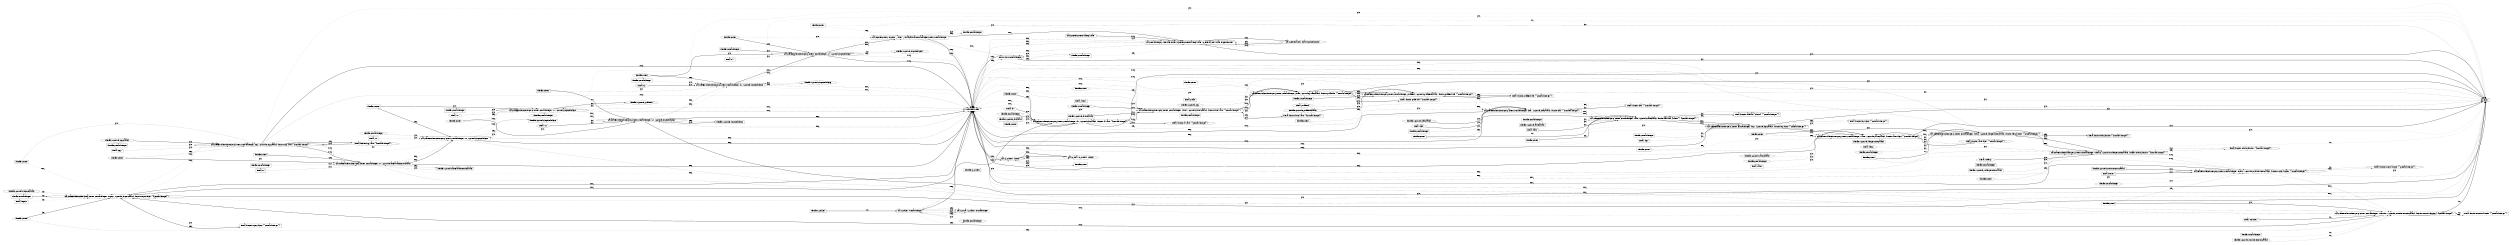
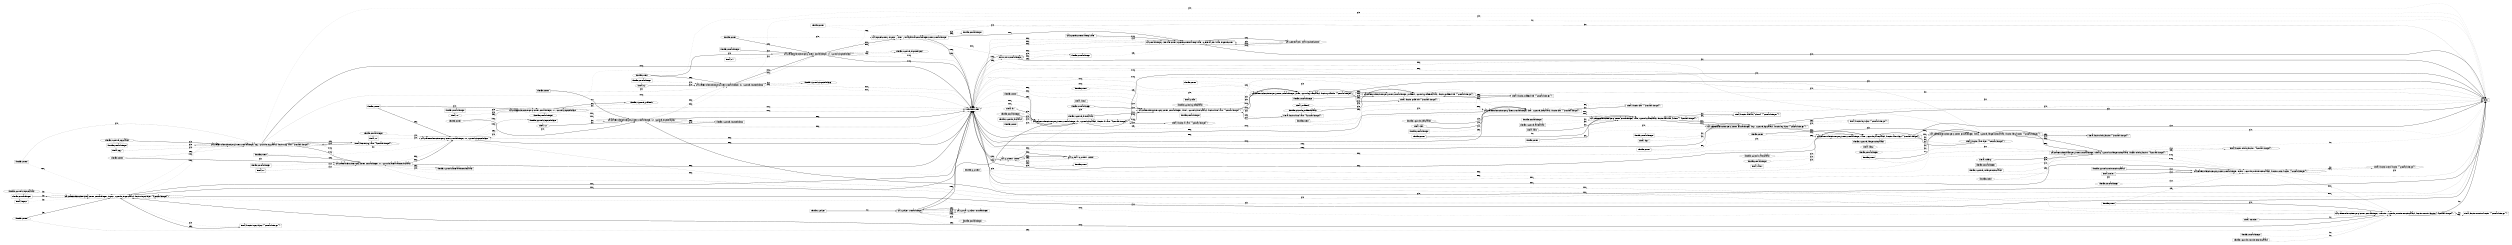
  digraph {
    rankdir=LR
    node [shape=ellipse]
    edge [style=dashed]
    n1 [label="(Call,createBoundFunctionProperty(context, commandLineAPI, \"inspect\", V8Console::inspectCallback, \"function inspect(object) { [Command Line API] }\"))"]
    n2 [label="(Call,createBoundFunctionProperty(context, commandLineAPI, \"copy\", V8Console::copyCallback, \"function copy(value) { [Command Line API] }\"))"]
    n3 [label="(Literal,\"function inspect(object) { [Command Line API] }\")" shape=note]
    n4 [label="(MethodReturn,RET)" shape=note]
    n5 [label="(Block,)" shape=note]
    n6 [label="(Call,createBoundFunctionProperty(context, commandLineAPI, \"$_\", V8Console::lastEvaluationResultCallback))" shape=box]
    n7 [label="(Literal,\"function copy(value) { [Command Line API] }\")"]
    n8 [label="(Call,v8::Context> context)"]
    n9 [label="(Return,return commandLineAPI;)" shape=note]
    n10 [label="(Call,createBoundFunctionProperty(context, commandLineAPI, \"unmonitor\", V8Console::unmonitorFunctionCallback, \"function unmonitor(function) { [Command Line API] }\"))" shape=note]
    n11 [label="(Literal,\"function unmonitor(function) { [Command Line API] }\")" shape=note]
    n12 [label="(Call,createBoundFunctionProperty(context, commandLineAPI, \"monitor\", V8Console::monitorFunctionCallback, \"function monitor(function) { [Command Line API] }\"))"]
    n13 [label="(Literal,\"function monitor(function) { [Command Line API] }\")"]
    n14 [label="(Call,createBoundFunctionProperty(context, commandLineAPI, \"undebug\", V8Console::undebugFunctionCallback, \"function undebug(function) { [Command Line API] }\"))" shape=note]
    n15 [label="(Literal,\"function undebug(function) { [Command Line API] }\")"]
    n16 [label="(Call,createBoundFunctionProperty(context, commandLineAPI, \"debug\", V8Console::debugFunctionCallback, \"function debug(function) { [Command Line API] }\"))" shape=box]
    n17 [label="(Literal,\"function debug(function) { [Command Line API] }\")" shape=note]
    n18 [label="(Call,createBoundFunctionProperty(context, commandLineAPI, \"values\", V8Console::valuesCallback, \"function values(object) { [Command Line API] }\"))" shape=note]
    n19 [label="(Literal,\"function values(object) { [Command Line API] }\")"]
    n20 [label="(Call,createBoundFunctionProperty(context, commandLineAPI, \"keys\", V8Console::keysCallback, \"function keys(object) { [Command Line API] }\"))" shape=note]
    n21 [label="(Literal,\"function keys(object) { [Command Line API] }\")" shape=note]
    n22 [label="(Call,createBoundFunctionProperty(context, commandLineAPI, \"table\", V8Console::tableCallback, \"function table(data, [columns]) { [Command Line API] }\"))" shape=box]
    n23 [label="(Literal,\"function table(data, [columns]) { [Command Line API] }\")" shape=note]
    n24 [label="(Call,createBoundFunctionProperty(context, commandLineAPI, \"clear\", V8Console::clearCallback, \"function clear() { [Command Line API] }\"))" shape=box]
    n25 [label="(Literal,\"function clear() { [Command Line API] }\")" shape=box]
    n26 [label="(Call,createBoundFunctionProperty(context, commandLineAPI, \"profileEnd\", V8Console::profileEndCallback, \"function profileEnd(title) { [Command Line API] }\"))" shape=note]
    n27 [label="(Literal,\"function profileEnd(title) { [Command Line API] }\")" shape=box]
    n28 [label="(Call,createBoundFunctionProperty(context, commandLineAPI, \"profile\", V8Console::profileCallback, \"function profile(title) { [Command Line API] }\"))" shape=box]
    n29 [label="(Literal,\"function profile(title) { [Command Line API] }\")" shape=box]
    n30 [label="(Call,createBoundFunctionProperty(context, commandLineAPI, \"dirxml\", V8Console::dirxmlCallback, \"function dirxml(value) { [Command Line API] }\"))" shape=note]
    n31 [label="(Literal,\"function dirxml(value) { [Command Line API] }\")" shape=box]
    n32 [label="(Call,createBoundFunctionProperty(context, commandLineAPI, \"dir\", V8Console::dirCallback, \"function dir(value) { [Command Line API] }\"))" shape=note]
    n33 [label="(Literal,\"function dir(value) { [Command Line API] }\")"]
    n34 [label="(Call,v8::Local<v8::Context> context)"]
    n35 [label="(Identifier,context)" shape=note]
    n36 [label="(Call,v8::Object> commandLineAPI)" shape=box]
    n37 [label="(Identifier,commandLineAPI)"]
    n38 [label="(Call,v8::Local<v8::Object> commandLineAPI)" shape=box]
    n39 [label="(Call,createBoundFunctionProperty(context, commandLineAPI, \"$0\", V8Console::inspectedObject0))" shape=note]
    n40 [label="(Identifier,V8Console::lastEvaluationResultCallback)" shape=note]
    n41 [label="(Call,createBoundFunctionProperty(context, commandLineAPI, \"$1\", V8Console::inspectedObject1))"]
    n42 [label="(Identifier,V8Console::inspectedObject0)" shape=box]
    n43 [label="(Call,createBoundFunctionProperty(context, commandLineAPI, \"$2\", V8Console::inspectedObject2))"]
    n44 [label="(Identifier,V8Console::profileEnd1)"]
    n45 [label="(Call,createBoundFunctionProperty(context, commandLineAPI, \"$3\", V8Console::inspectedObject3))" shape=note]
    n46 [label="(Identifier,V8Console::inspectedObject2)" shape=box]
    n47 [label="(Call,createBoundFunctionProperty(context, commandLineAPI, \"$4\", V8Console::inspectedObject4))"]
    n48 [label="(Identifier,V8Console::inspectedObject3)"]
    n49 [label="(Call,inspectedContext->inspector()->client()->installAdditionalCommandLineAPI(context, commandLineAPI))" shape=box]
    n50 [label="(Identifier,V8Console::inspectedObject4)"]
    n51 [label="(Call,commandLineAPI->SetPrivate(context, inspectedContextPrivateKey(isolate), v8::External::New(isolate, inspectedContext)))" shape=note]
    n52 [label="(Identifier,commandLineAPI)" shape=box]
    n53 [label="(Call,v8::External::New(isolate, inspectedContext))"]
    n54 [label="(Identifier,commandLineAPI)" shape=note]
    n55 [label="(Identifier,context)"]
    n56 [label="(Identifier,commandLineAPI)"]
    n57 [label="(Identifier,commandLineAPI)" shape=note]
    n58 [label="(Identifier,context)" shape=box]
    n59 [label="(Literal,\"$4\")" shape=box]
    n60 [label="(Identifier,commandLineAPI)" shape=box]
    n61 [label="(Identifier,v8::Context)" shape=note]
    n62 [label="(Literal,\"$_\")" shape=note]
    n63 [label="(Identifier,commandLineAPI)"]
    n64 [label="(Identifier,V8Console::monitorFunctionCallback)" shape=box]
    n65 [label="(Literal,\"keys\")" shape=box]
    n66 [label="(Identifier,context)" shape=box]
    n67 [label="(Identifier,commandLineAPI)"]
    n68 [label="(Identifier,context)" shape=box]
    n69 [label="(Identifier,commandLineAPI)"]
    n70 [label="(Identifier,V8Console::tableCallback)" shape=note]
    n71 [label="(Identifier,V8Console::dirCallback)" shape=note]
    n72 [label="(Identifier,context)"]
    n73 [label="(Identifier,commandLineAPI)" shape=note]
    n74 [label="(Identifier,context)" shape=note]
    n75 [label="(Literal,\"undebug\")"]
    n76 [label="(Identifier,V8Console::copyCallback)"]
-   n77 [label="(Identifier,V8Console::copy)"]
+   n77 [label="(Identifier,V8Console::profileCallback)"]
    n78 [label="(Identifier,context)" shape=note]
    n79 [label="(Identifier,context)" shape=note]
    n80 [label="(Call,inspectedContextPrivateKey(isolate))" shape=box]
    n81 [label="(Identifier,V8Console::dirxmlCallback)" shape=box]
    n82 [label="(Literal,\"$3\")"]
    n83 [label="(Identifier,context)" shape=note]
    n84 [label="(Identifier,context)"]
    n85 [label="(Identifier,V8Console::clearCallback)"]
    n86 [label="(Identifier,commandLineAPI)" shape=box]
    n87 [label="(Identifier,V8Console::debugFunctionCallback)" shape=box]
    n88 [label="(Identifier,V8Console::unmonitorFunctionCallback)" shape=box]
    n89 [label="(Literal,\"inspect\")" shape=box]
    n90 [label="(Identifier,context)"]
    n91 [label="(Identifier,context)"]
    n92 [label="(Identifier,context)" shape=box]
    n93 [label="(Literal,\"clear\")"]
    n94 [label="(Identifier,commandLineAPI)" shape=note]
    n95 [label="(Identifier,commandLineAPI)" shape=box]
    n96 [label="(Identifier,context)" shape=note]
    n97 [label="(Identifier,V8Console::inspectCallback)"]
    n98 [label="(Identifier,commandLineAPI)" shape=note]
    n99 [label="(Identifier,context)" shape=box]
    n100 [label="(Literal,\"debug\")"]
    n101 [label="(Identifier,commandLineAPI)" shape=box]
    n102 [label="(Literal,\"profileEnd\")"]
    n103 [label="(Identifier,context)"]
    n104 [label="(Literal,\"$1\")"]
    n105 [label="(Literal,\"unmonitor\")" shape=box]
    n106 [label="(Identifier,v8::Object)" shape=note]
    n107 [label="(Identifier,V8Console::valuesCallback)"]
    n108 [label="(Identifier,commandLineAPI)" shape=box]
    n109 [label="(Identifier,commandLineAPI)"]
    n110 [label="(Identifier,commandLineAPI)" shape=box]
    n111 [label="(Identifier,commandLineAPI)"]
    n112 [label="(Identifier,context)"]
    n113 [label="(Identifier,context)" shape=box]
    n114 [label="(Identifier,context)" shape=box]
    n115 [label="(Literal,\"monitor\")" shape=note]
    n116 [label="(Identifier,V8Console::undebugFunctionCallback)" shape=note]
    n117 [label="(Literal,\"profile\")" shape=box]
    n118 [label="(Literal,\"$0\")" shape=box]
    n119 [label="(Identifier,context)" shape=note]
    n120 [label="(Literal,\"copy\")" shape=note]
    n121 [label="(Literal,\"values\")" shape=box]
    n122 [label="(Identifier,commandLineAPI)" shape=note]
    n123 [label="(Literal,\"table\")" shape=note]
    n124 [label="(Identifier,context)" shape=note]
    n125 [label="(Identifier,context)"]
    n126 [label="(Literal,\"$2\")"]
    n127 [label="(Identifier,commandLineAPI)" shape=box]
    n128 [label="(Literal,\"dirxml\")" shape=note]
    n129 [label="(Literal,\"dir\")"]
    n130 [label="(Identifier,V8Console::profileEndCallback)"]
    n131 [label="(Identifier,commandLineAPI)" shape=note]
    n132 [label="(Identifier,commandLineAPI)"]
    n1 -> n2 [label="DDG: " style=dotted]
    n1 -> n2 [label="DDG: " style=dotted]
    n1 -> n3 [label="CFG: " style=bold]
    n1 -> n4 [label="DDG: " style=bold]
    n1 -> n4 [label="DDG: " style=bold]
    n1 -> n5 [label="AST: " style=bold]
    n2 -> n4 [label="DDG: "]
    n2 -> n4 [label="DDG: " style=bold]
    n2 -> n5 [label="AST: " style=dotted]
    n2 -> n6 [label="DDG: " style=bold]
    n2 -> n6 [label="DDG: "]
    n2 -> n7 [label="CFG: " style=bold]
    n3 -> n1 [label="AST: " style=dotted]
    n4 -> n8 [label="DDG: " style=bold]
    n4 -> n9 [label="CFG: "]
    n6 -> n4 [label="DDG: " style=bold]
    n6 -> n4 [label="DDG: " style=dotted]
    n6 -> n5 [label="AST: "]
    n6 -> n39 [label="DDG: " style=bold]
    n6 -> n39 [label="DDG: "]
    n6 -> n40 [label="CFG: "]
    n7 -> n2 [label="AST: " style=bold]
    n8 -> n32 [label="DDG: "]
    n8 -> n34 [label="AST: "]
    n8 -> n34 [label="DDG: " style=bold]
    n8 -> n34 [label="DDG: " style=bold]
    n8 -> n35 [label="CFG: " style=dotted]
    n9 -> n4 [label="DDG: " style=bold]
    n9 -> n5 [label="AST: " style=bold]
    n9 -> n54 [label="CFG: "]
    n10 -> n1 [label="DDG: " style=bold]
    n10 -> n1 [label="DDG: " style=dotted]
    n10 -> n4 [label="DDG: "]
    n10 -> n4 [label="DDG: "]
    n10 -> n5 [label="AST: " style=bold]
    n10 -> n11 [label="CFG: " style=dotted]
    n11 -> n10 [label="AST: "]
    n12 -> n4 [label="DDG: "]
    n12 -> n4 [label="DDG: " style=bold]
    n12 -> n5 [label="AST: "]
    n12 -> n10 [label="DDG: "]
    n12 -> n10 [label="DDG: " style=dotted]
    n12 -> n13 [label="CFG: "]
    n13 -> n12 [label="AST: "]
    n14 -> n4 [label="DDG: "]
    n14 -> n4 [label="DDG: " style=dotted]
    n14 -> n5 [label="AST: " style=dotted]
    n14 -> n12 [label="DDG: " style=dotted]
    n14 -> n12 [label="DDG: "]
    n14 -> n15 [label="CFG: "]
    n15 -> n14 [label="AST: "]
    n16 -> n4 [label="DDG: "]
    n16 -> n4 [label="DDG: "]
    n16 -> n5 [label="AST: " style=dotted]
    n16 -> n14 [label="DDG: " style=bold]
    n16 -> n14 [label="DDG: " style=bold]
    n16 -> n17 [label="CFG: " style=bold]
    n17 -> n16 [label="AST: " style=dotted]
    n18 -> n4 [label="DDG: " style=bold]
    n18 -> n4 [label="DDG: "]
    n18 -> n5 [label="AST: " style=bold]
    n18 -> n16 [label="DDG: " style=dotted]
    n18 -> n16 [label="DDG: "]
    n18 -> n19 [label="CFG: "]
    n19 -> n18 [label="AST: " style=bold]
    n20 -> n4 [label="DDG: " style=dotted]
    n20 -> n4 [label="DDG: " style=bold]
    n20 -> n5 [label="AST: " style=bold]
    n20 -> n18 [label="DDG: " style=bold]
    n20 -> n18 [label="DDG: "]
    n20 -> n21 [label="CFG: "]
    n21 -> n20 [label="AST: " style=dotted]
    n22 -> n4 [label="DDG: "]
    n22 -> n4 [label="DDG: " style=bold]
    n22 -> n5 [label="AST: "]
    n22 -> n20 [label="DDG: " style=bold]
    n22 -> n20 [label="DDG: " style=bold]
    n22 -> n23 [label="CFG: "]
    n23 -> n22 [label="AST: " style=bold]
    n24 -> n4 [label="DDG: " style=dotted]
    n24 -> n4 [label="DDG: " style=bold]
    n24 -> n5 [label="AST: " style=dotted]
    n24 -> n22 [label="DDG: "]
    n24 -> n22 [label="DDG: " style=dotted]
    n24 -> n25 [label="CFG: " style=dotted]
    n25 -> n24 [label="AST: " style=bold]
    n26 -> n4 [label="DDG: " style=dotted]
    n26 -> n4 [label="DDG: "]
    n26 -> n5 [label="AST: "]
    n26 -> n24 [label="DDG: "]
    n26 -> n24 [label="DDG: "]
    n26 -> n27 [label="CFG: " style=bold]
    n27 -> n26 [label="AST: " style=bold]
    n28 -> n4 [label="DDG: "]
    n28 -> n4 [label="DDG: " style=dotted]
    n28 -> n5 [label="AST: " style=bold]
    n28 -> n26 [label="DDG: "]
    n28 -> n26 [label="DDG: " style=bold]
    n28 -> n29 [label="CFG: " style=dotted]
    n29 -> n28 [label="AST: " style=bold]
    n30 -> n4 [label="DDG: " style=dotted]
    n30 -> n4 [label="DDG: "]
    n30 -> n5 [label="AST: "]
    n30 -> n28 [label="DDG: " style=bold]
    n30 -> n28 [label="DDG: " style=bold]
    n30 -> n31 [label="CFG: "]
    n31 -> n30 [label="AST: " style=bold]
    n32 -> n4 [label="DDG: " style=dotted]
    n32 -> n4 [label="DDG: " style=dotted]
    n32 -> n5 [label="AST: " style=bold]
    n32 -> n30 [label="DDG: "]
    n32 -> n30 [label="DDG: " style=bold]
    n32 -> n33 [label="CFG: " style=dotted]
    n33 -> n32 [label="AST: " style=bold]
    n34 -> n8 [label="CFG: " style=dotted]
    n35 -> n8 [label="AST: "]
-   n36 -> n4 [label="DDG: "]
+   n36 -> n4 [label="DDG: " style=bold]
    n36 -> n32 [label="DDG: " style=bold]
    n36 -> n37 [label="CFG: " style=dotted]
    n36 -> n38 [label="AST: "]
    n36 -> n38 [label="DDG: "]
    n36 -> n38 [label="DDG: "]
    n37 -> n36 [label="AST: "]
-   n38 -> n36 [label="CFG: "]
+   n38 -> n36 [label="CFG: " style=bold]
    n39 -> n4 [label="DDG: "]
    n39 -> n4 [label="DDG: " style=bold]
    n39 -> n5 [label="AST: "]
    n39 -> n41 [label="DDG: " style=dotted]
    n39 -> n41 [label="DDG: " style=dotted]
    n39 -> n42 [label="CFG: "]
    n40 -> n6 [label="AST: "]
    n41 -> n4 [label="DDG: "]
    n41 -> n4 [label="DDG: "]
    n41 -> n5 [label="AST: " style=dotted]
    n41 -> n43 [label="DDG: " style=dotted]
    n41 -> n43 [label="DDG: " style=dotted]
    n41 -> n44 [label="CFG: " style=bold]
    n42 -> n39 [label="AST: "]
    n43 -> n4 [label="DDG: " style=bold]
    n43 -> n4 [label="DDG: "]
    n43 -> n5 [label="AST: " style=bold]
    n43 -> n45 [label="DDG: " style=dotted]
    n43 -> n45 [label="DDG: "]
    n43 -> n46 [label="CFG: "]
    n44 -> n41 [label="AST: "]
    n45 -> n4 [label="DDG: "]
    n45 -> n4 [label="DDG: " style=dotted]
    n45 -> n5 [label="AST: " style=dotted]
    n45 -> n47 [label="DDG: " style=bold]
    n45 -> n47 [label="DDG: "]
    n45 -> n48 [label="CFG: "]
    n46 -> n43 [label="AST: " style=bold]
    n47 -> n4 [label="DDG: "]
    n47 -> n4 [label="DDG: " style=bold]
    n47 -> n5 [label="AST: " style=dotted]
    n47 -> n49 [label="DDG: " style=bold]
    n47 -> n49 [label="DDG: " style=dotted]
    n47 -> n50 [label="CFG: " style=dotted]
    n48 -> n45 [label="AST: "]
    n49 -> n4 [label="DDG: " style=bold]
    n49 -> n4 [label="DDG: "]
    n49 -> n5 [label="AST: "]
    n49 -> n9 [label="DDG: "]
    n49 -> n51 [label="DDG: " style=bold]
    n49 -> n52 [label="CFG: " style=dotted]
    n50 -> n47 [label="AST: "]
    n51 -> n4 [label="DDG: "]
    n51 -> n4 [label="DDG: " style=dotted]
    n51 -> n4 [label="DDG: "]
    n51 -> n4 [label="DDG: "]
    n51 -> n5 [label="AST: " style=bold]
    n51 -> n53 [label="CFG: " style=bold]
    n52 -> n49 [label="AST: " style=dotted]
    n53 -> n51 [label="AST: " style=dotted]
    n53 -> n51 [label="DDG: " style=bold]
    n53 -> n51 [label="DDG: "]
    n54 -> n9 [label="AST: " style=dotted]
    n54 -> n9 [label="DDG: " style=dotted]
    n54 -> n51 [label="CFG: " style=dotted]
    n55 -> n1 [label="AST: " style=bold]
    n55 -> n10 [label="CFG: "]
    n56 -> n39 [label="AST: "]
    n57 -> n22 [label="AST: " style=dotted]
    n58 -> n49 [label="CFG: " style=dotted]
    n58 -> n51 [label="AST: " style=dotted]
    n59 -> n47 [label="AST: " style=dotted]
    n60 -> n20 [label="AST: "]
    n61 -> n8 [label="AST: " style=dotted]
    n62 -> n6 [label="AST: "]
    n63 -> n12 [label="AST: " style=dotted]
    n64 -> n12 [label="AST: " style=bold]
    n65 -> n20 [label="AST: "]
    n66 -> n1 [label="CFG: " style=dotted]
    n66 -> n2 [label="AST: "]
    n67 -> n32 [label="AST: " style=bold]
    n68 -> n20 [label="AST: " style=dotted]
    n68 -> n22 [label="CFG: " style=bold]
    n69 -> n16 [label="AST: "]
    n70 -> n22 [label="AST: " style=dotted]
    n71 -> n32 [label="AST: "]
    n72 -> n12 [label="AST: " style=dotted]
    n72 -> n14 [label="CFG: "]
    n73 -> n41 [label="AST: "]
    n74 -> n10 [label="AST: " style=bold]
    n74 -> n12 [label="CFG: "]
    n75 -> n14 [label="AST: " style=bold]
    n76 -> n2 [label="AST: " style=bold]
    n77 -> n28 [label="AST: "]
    n78 -> n22 [label="AST: " style=bold]
    n78 -> n24 [label="CFG: "]
    n79 -> n6 [label="CFG: " style=bold]
    n79 -> n39 [label="AST: " style=dotted]
    n80 -> n51 [label="AST: " style=dotted]
    n80 -> n51 [label="DDG: " style=bold]
    n81 -> n30 [label="AST: " style=bold]
    n82 -> n45 [label="AST: " style=bold]
    n83 -> n24 [label="AST: "]
    n83 -> n26 [label="CFG: " style=dotted]
    n84 -> n45 [label="CFG: " style=bold]
    n84 -> n47 [label="AST: " style=bold]
    n85 -> n24 [label="AST: " style=bold]
    n86 -> n47 [label="AST: " style=bold]
    n87 -> n16 [label="AST: " style=dotted]
    n88 -> n10 [label="AST: "]
    n89 -> n1 [label="AST: " style=dotted]
    n90 -> n47 [label="CFG: " style=bold]
    n90 -> n49 [label="AST: " style=dotted]
    n91 -> n28 [label="AST: " style=dotted]
    n91 -> n30 [label="CFG: "]
    n92 -> n32 [label="AST: " style=dotted]
    n93 -> n24 [label="AST: " style=bold]
    n94 -> n14 [label="AST: "]
    n95 -> n24 [label="AST: "]
    n96 -> n26 [label="AST: " style=dotted]
    n96 -> n28 [label="CFG: " style=dotted]
    n97 -> n1 [label="AST: "]
    n98 -> n2 [label="AST: " style=dotted]
    n99 -> n30 [label="AST: " style=dotted]
    n99 -> n32 [label="CFG: " style=bold]
    n100 -> n16 [label="AST: " style=dotted]
    n101 -> n26 [label="AST: " style=bold]
    n102 -> n26 [label="AST: "]
    n103 -> n16 [label="AST: " style=bold]
    n103 -> n18 [label="CFG: "]
    n104 -> n41 [label="AST: "]
    n105 -> n10 [label="AST: " style=bold]
    n106 -> n36 [label="AST: " style=bold]
    n107 -> n18 [label="AST: " style=dotted]
    n108 -> n1 [label="AST: " style=bold]
    n109 -> n43 [label="AST: " style=dotted]
    n110 -> n45 [label="AST: " style=dotted]
    n111 -> n18 [label="AST: "]
    n112 -> n2 [label="CFG: "]
    n112 -> n6 [label="AST: " style=bold]
    n113 -> n39 [label="CFG: " style=bold]
    n113 -> n41 [label="AST: " style=bold]
    n114 -> n14 [label="AST: "]
    n114 -> n16 [label="CFG: " style=bold]
    n115 -> n12 [label="AST: " style=bold]
    n116 -> n14 [label="AST: "]
    n117 -> n28 [label="AST: " style=dotted]
    n118 -> n39 [label="AST: " style=dotted]
    n119 -> n43 [label="CFG: " style=bold]
    n119 -> n45 [label="AST: "]
    n120 -> n2 [label="AST: "]
    n121 -> n18 [label="AST: " style=dotted]
    n122 -> n28 [label="AST: " style=dotted]
    n123 -> n22 [label="AST: " style=bold]
    n124 -> n18 [label="AST: " style=dotted]
    n124 -> n20 [label="CFG: "]
    n125 -> n41 [label="CFG: "]
    n125 -> n43 [label="AST: " style=bold]
    n126 -> n43 [label="AST: " style=bold]
    n127 -> n6 [label="AST: " style=dotted]
    n128 -> n30 [label="AST: "]
    n129 -> n32 [label="AST: " style=bold]
    n130 -> n26 [label="AST: " style=bold]
    n131 -> n10 [label="AST: " style=dotted]
    n132 -> n30 [label="AST: " style=bold]
  }
